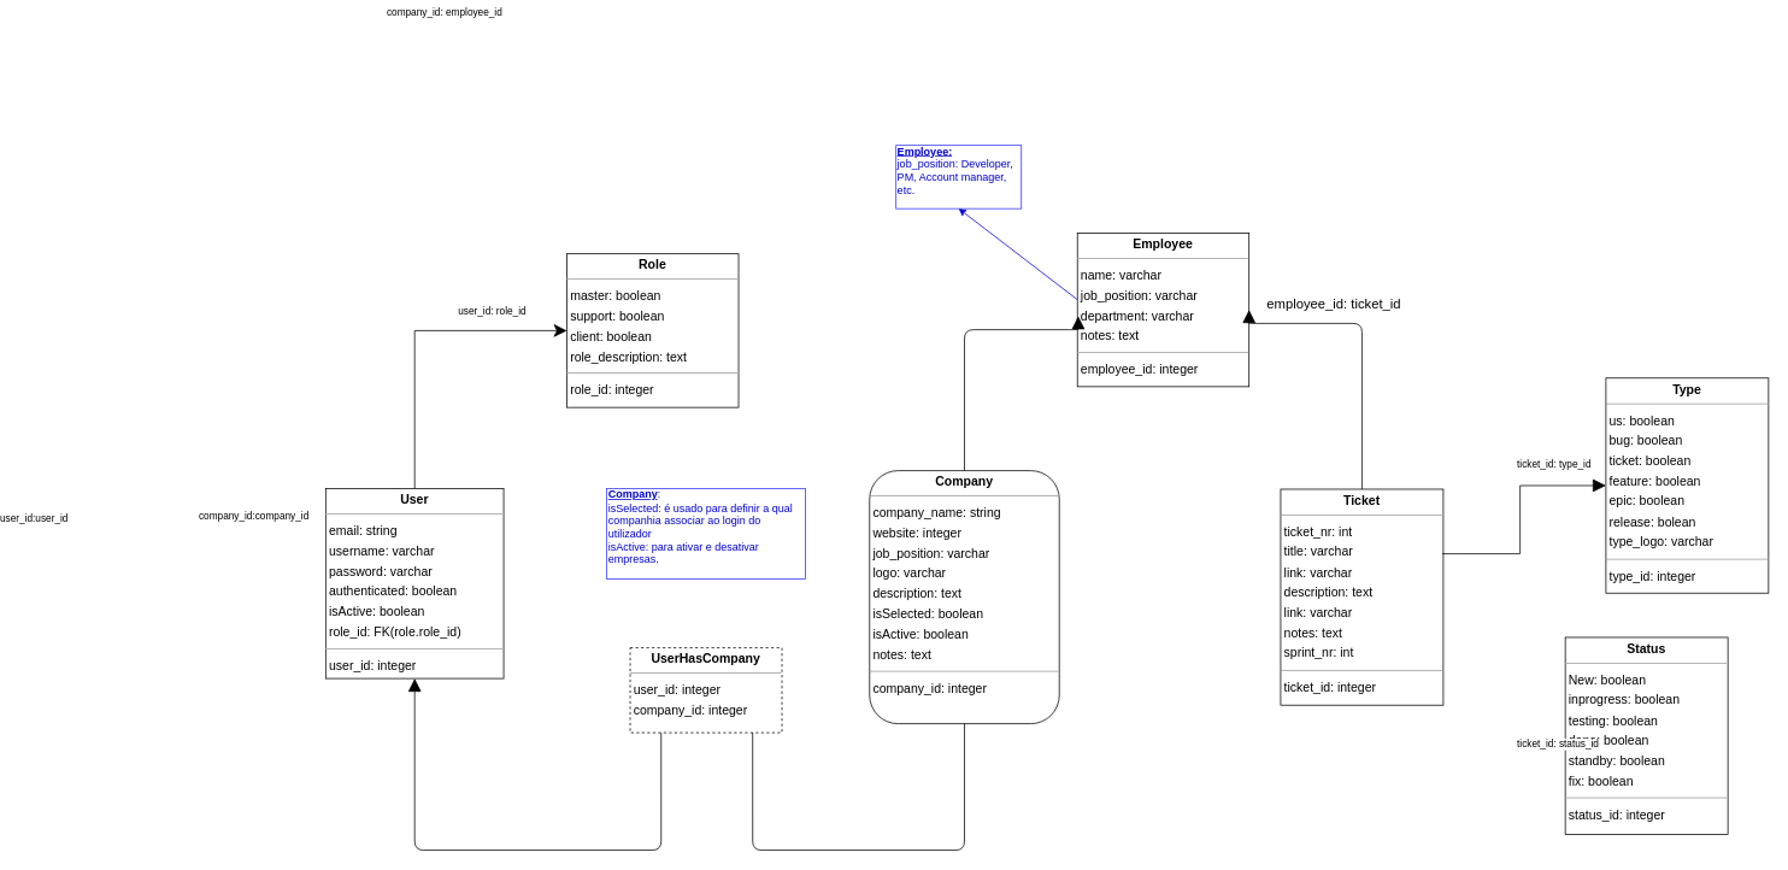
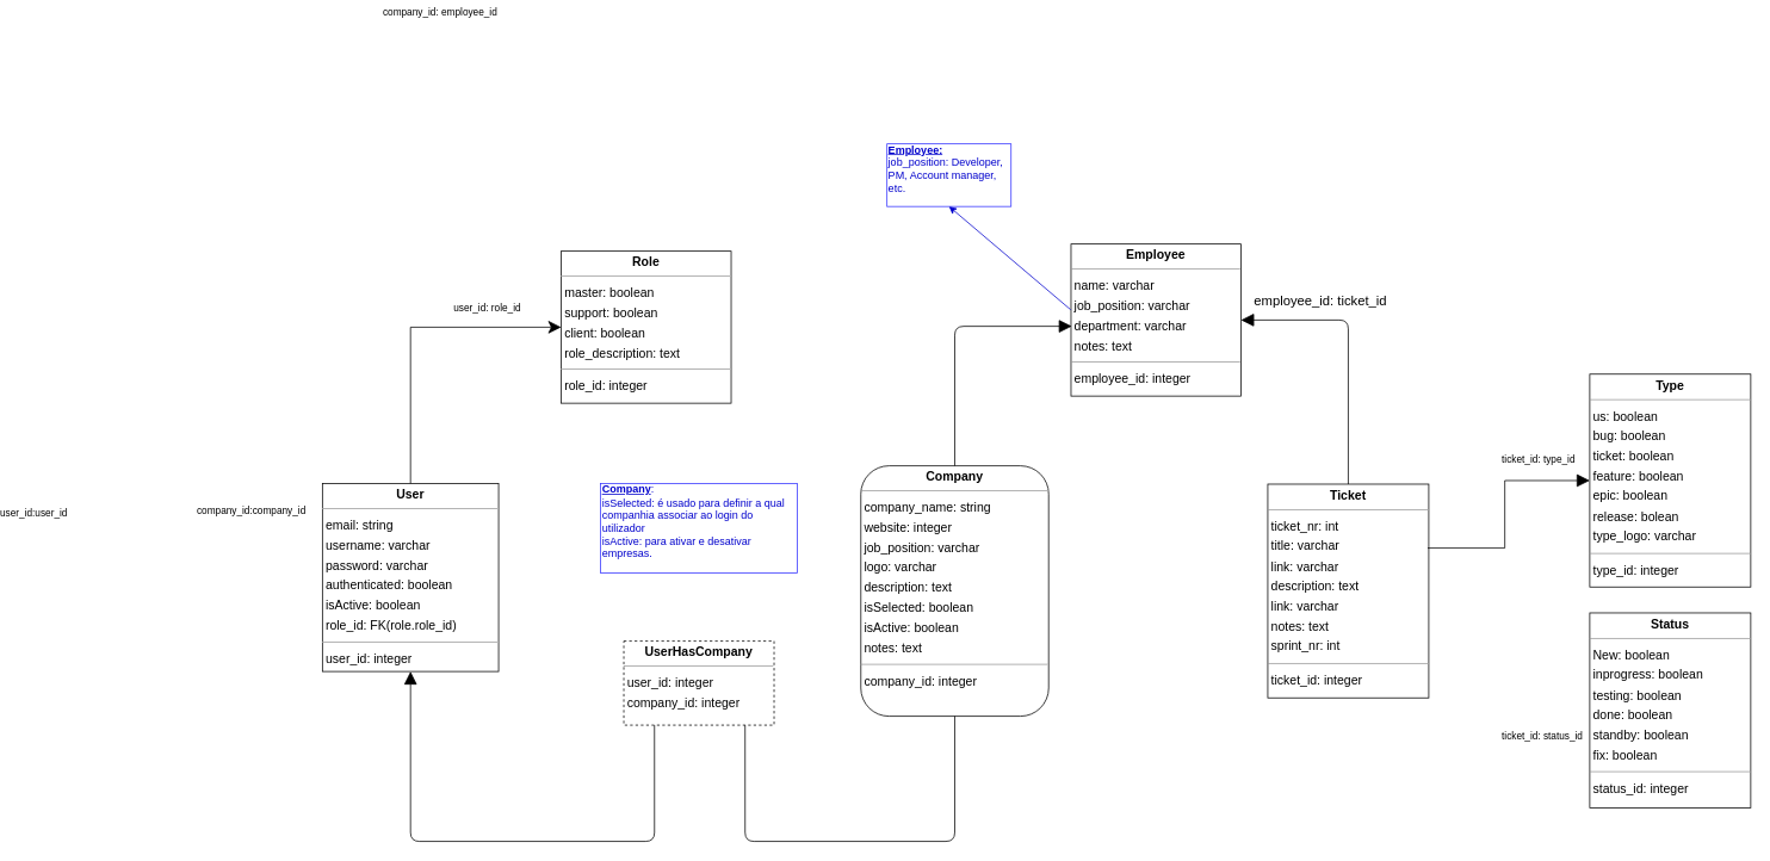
  <mxCell id="0" />
  <mxCell id="1" parent="0" />
  <mxCell id="2" style="edgeStyle=orthogonalEdgeStyle;rounded=0;orthogonalLoop=1;jettySize=auto;html=1;exitX=0.5;exitY=0;exitDx=0;exitDy=0;entryX=0;entryY=0.5;entryDx=0;entryDy=0;endSize=12;" parent="1" source="3" target="14" edge="1"><mxGeometry relative="1" as="geometry"><mxPoint x="237" y="50" as="targetPoint" /></mxGeometry></mxCell>
  <mxCell id="3" value="&lt;p style=&quot;margin:0px;margin-top:4px;text-align:center;&quot;&gt;&lt;b&gt;User&lt;/b&gt;&lt;/p&gt;&lt;hr size=&quot;1&quot;&gt;&lt;p style=&quot;margin:0 0 0 4px;line-height:1.6;&quot;&gt;email: string&lt;br&gt; username: varchar&lt;br&gt;password: varchar&lt;/p&gt;&lt;p style=&quot;margin:0 0 0 4px;line-height:1.6;&quot;&gt;&lt;font&gt;authenticated: boolean&lt;/font&gt;&lt;br&gt;isActive: boolean&lt;/p&gt;&lt;p style=&quot;margin:0 0 0 4px;line-height:1.6;&quot;&gt;role_id: FK(role.role_id)&lt;br&gt;&lt;/p&gt;&lt;hr size=&quot;1&quot;&gt;&lt;p style=&quot;margin:0 0 0 4px;line-height:1.6;&quot;&gt;user_id: integer&lt;/p&gt;" style="verticalAlign=top;align=left;overflow=fill;fontSize=14;fontFamily=Helvetica;html=1;rounded=0;shadow=0;comic=0;labelBackgroundColor=none;strokeWidth=1;fillColor=#FFFFFF;fontColor=#000000;" parent="1" vertex="1"><mxGeometry x="20" y="400" width="197" height="210" as="geometry" /></mxCell>
  <mxCell id="4" value="&lt;p style=&quot;margin:0px;margin-top:4px;text-align:center;&quot;&gt;&lt;b&gt;UserHasCompany&lt;/b&gt;&lt;/p&gt;&lt;hr size=&quot;1&quot;&gt;&lt;p style=&quot;margin:0 0 0 4px;line-height:1.6;&quot;&gt;user_id: integer&lt;br&gt;company_id: integer&lt;/p&gt;" style="verticalAlign=top;align=left;overflow=fill;fontSize=14;fontFamily=Helvetica;html=1;rounded=0;shadow=0;comic=0;labelBackgroundColor=none;strokeWidth=1;fillColor=#FFFFFF;dashed=1;" parent="1" vertex="1"><mxGeometry x="357" y="576" width="168" height="94" as="geometry" /></mxCell>
  <mxCell id="5" value="" style="html=1;rounded=1;edgeStyle=orthogonalEdgeStyle;dashed=0;startArrow=none;endArrow=block;endSize=12;strokeColor=#000000;exitX=0.204;exitY=1.000;exitDx=0;exitDy=0;entryX=0.500;entryY=1.000;entryDx=0;entryDy=0;fillColor=#FFFFFF;" parent="1" source="4" target="3" edge="1"><mxGeometry width="50" height="50" relative="1" as="geometry"><Array as="points"><mxPoint x="391" y="800" /><mxPoint x="119" y="800" /></Array></mxGeometry></mxCell>
  <mxCell id="6" value="user_id:user_id" style="edgeLabel;resizable=0;html=1;align=left;verticalAlign=top;strokeColor=default;fillColor=#FFFFFF;" parent="5" vertex="1" connectable="0"><mxGeometry x="-290" y="420" as="geometry"><mxPoint x="-52" as="offset" /></mxGeometry></mxCell>
  <mxCell id="7" value="" style="html=1;rounded=1;edgeStyle=orthogonalEdgeStyle;dashed=0;startArrow=none;endArrow=block;endSize=12;strokeColor=#000000;exitX=0.807;exitY=1.000;exitDx=0;exitDy=0;entryX=0.5;entryY=1;entryDx=0;entryDy=0;fillColor=#FFFFFF;" parent="1" source="4" target="10" edge="1"><mxGeometry width="50" height="50" relative="1" as="geometry"><Array as="points"><mxPoint x="493" y="800" /><mxPoint x="727" y="800" /><mxPoint x="727" y="560" /></Array><mxPoint x="733" y="710" as="targetPoint" /></mxGeometry></mxCell>
  <mxCell id="8" value="company_id:company_id" style="edgeLabel;resizable=0;html=1;align=left;verticalAlign=top;strokeColor=default;fillColor=#FFFFFF;" parent="7" vertex="1" connectable="0"><mxGeometry x="-138" y="422" as="geometry"><mxPoint x="16" y="-5" as="offset" /></mxGeometry></mxCell>
  <mxCell id="9" value="&lt;div&gt;&lt;b&gt;&lt;u&gt;Employee:&lt;/u&gt;&lt;/b&gt;&lt;/div&gt;&lt;div&gt;job_position: Developer, PM, Account manager, etc.&lt;/div&gt;&lt;div&gt;&lt;br&gt;&lt;/div&gt;" style="rounded=0;whiteSpace=wrap;html=1;align=left;fontColor=#0000CC;strokeColor=#3333FF;fillColor=#FFFFFF;" parent="1" vertex="1"><mxGeometry x="651.25" y="20" width="138.75" height="70" as="geometry" /></mxCell>
  <mxCell id="10" value="&lt;p style=&quot;margin:0px;margin-top:4px;text-align:center;&quot;&gt;&lt;b&gt;Company&lt;/b&gt;&lt;/p&gt;&lt;hr size=&quot;1&quot;&gt;&lt;p style=&quot;margin:0 0 0 4px;line-height:1.6;&quot;&gt;company_name: string&lt;/p&gt;&lt;p style=&quot;margin:0 0 0 4px;line-height:1.6;&quot;&gt;website: integer&lt;br&gt;job_position: varchar&lt;br&gt;logo: varchar&lt;/p&gt;&lt;p style=&quot;margin:0 0 0 4px;line-height:1.6;&quot;&gt;&lt;font&gt;description: text&lt;/font&gt;&lt;/p&gt;&lt;p style=&quot;margin:0 0 0 4px;line-height:1.6;&quot;&gt;&lt;font&gt;isSelected: boolean&lt;/font&gt;&lt;/p&gt;&lt;p style=&quot;margin:0 0 0 4px;line-height:1.6;&quot;&gt;&lt;font&gt;isActive: boolean&lt;/font&gt;&lt;/p&gt;&lt;p style=&quot;margin:0 0 0 4px;line-height:1.6;&quot;&gt;notes: text&lt;/p&gt;&lt;hr size=&quot;1&quot;&gt;&lt;p style=&quot;margin:0 0 0 4px;line-height:1.6;&quot;&gt;company_id: integer&lt;/p&gt;" style="verticalAlign=top;align=left;overflow=fill;fontSize=14;fontFamily=Helvetica;html=1;shadow=0;comic=0;labelBackgroundColor=none;strokeWidth=1;fillColor=#FFFFFF;fontColor=#000000;rounded=1;" parent="1" vertex="1"><mxGeometry x="622" y="380" width="210" height="280" as="geometry" /></mxCell>
  <mxCell id="11" value="&lt;div&gt;&lt;b&gt;&lt;u&gt;Company&lt;/u&gt;&lt;/b&gt;:&lt;/div&gt;&lt;div&gt;isSelected: é usado para definir a qual companhia associar ao login do utilizador&lt;/div&gt;isActive: para ativar e desativar empresas.&lt;div&gt;&lt;br&gt;&lt;/div&gt;" style="rounded=0;whiteSpace=wrap;html=1;align=left;fontColor=#0000CC;strokeColor=#3333FF;fillColor=#FFFFFF;" parent="1" vertex="1"><mxGeometry x="331" y="400" width="220" height="100" as="geometry" /></mxCell>
  <mxCell id="12" value="&lt;p style=&quot;margin:0px;margin-top:4px;text-align:center;&quot;&gt;&lt;b&gt;Ticket&lt;/b&gt;&lt;/p&gt;&lt;hr size=&quot;1&quot;&gt;&lt;p style=&quot;margin:0 0 0 4px;line-height:1.6;&quot;&gt;ticket_nr: int&lt;/p&gt;&lt;p style=&quot;margin:0 0 0 4px;line-height:1.6;&quot;&gt;title: varchar&lt;br&gt; link: varchar&lt;/p&gt;&lt;p style=&quot;margin:0 0 0 4px;line-height:1.6;&quot;&gt;&lt;span style=&quot;background-color: initial;&quot;&gt;description: text&lt;/span&gt;&lt;br&gt;&lt;/p&gt;&lt;p style=&quot;margin:0 0 0 4px;line-height:1.6;&quot;&gt;&lt;font&gt;link: varchar&lt;/font&gt;&lt;br&gt;&lt;/p&gt;&lt;p style=&quot;margin:0 0 0 4px;line-height:1.6;&quot;&gt;notes: text&lt;/p&gt;&lt;p style=&quot;margin:0 0 0 4px;line-height:1.6;&quot;&gt;sprint_nr: int&lt;/p&gt;&lt;hr size=&quot;1&quot;&gt;&lt;p style=&quot;margin:0 0 0 4px;line-height:1.6;&quot;&gt;ticket_id: integer&lt;/p&gt;" style="verticalAlign=top;align=left;overflow=fill;fontSize=14;fontFamily=Helvetica;html=1;rounded=0;shadow=0;comic=0;labelBackgroundColor=none;strokeWidth=1;fillColor=#FFFFFF;fontColor=#000000;" parent="1" vertex="1"><mxGeometry x="1077" y="400.5" width="180" height="239" as="geometry" /></mxCell>
  <mxCell id="13" style="edgeStyle=orthogonalEdgeStyle;rounded=0;orthogonalLoop=1;jettySize=auto;html=1;exitX=0.993;exitY=0.299;exitDx=0;exitDy=0;endSize=12;endArrow=block;endFill=1;exitPerimeter=0;entryX=0;entryY=0.5;entryDx=0;entryDy=0;" parent="1" source="12" target="17" edge="1"><mxGeometry relative="1" as="geometry"><mxPoint x="1537" y="377" as="targetPoint" /></mxGeometry></mxCell>
  <mxCell id="14" value="&lt;p style=&quot;margin:0px;margin-top:4px;text-align:center;&quot;&gt;&lt;b&gt;Role&lt;/b&gt;&lt;/p&gt;&lt;hr size=&quot;1&quot;&gt;&lt;p style=&quot;margin:0 0 0 4px;line-height:1.6;&quot;&gt;master: boolean&lt;/p&gt;&lt;p style=&quot;margin:0 0 0 4px;line-height:1.6;&quot;&gt;support: boolean&lt;br&gt; client: boolean&lt;br&gt;role_description: text&lt;/p&gt;&lt;hr size=&quot;1&quot;&gt;&lt;p style=&quot;margin:0 0 0 4px;line-height:1.6;&quot;&gt;role_id: integer&lt;/p&gt;" style="verticalAlign=top;align=left;overflow=fill;fontSize=14;fontFamily=Helvetica;html=1;rounded=0;shadow=0;comic=0;labelBackgroundColor=none;strokeWidth=1;fillColor=#FFFFFF;fontColor=#000000;" parent="1" vertex="1"><mxGeometry x="287" y="140" width="190" height="170" as="geometry" /></mxCell>
  <mxCell id="15" value="user_id: role_id" style="edgeLabel;resizable=0;html=1;align=left;verticalAlign=top;strokeColor=default;fillColor=#FFFFFF;" parent="1" vertex="1" connectable="0"><mxGeometry x="217" y="190" as="geometry"><mxPoint x="-52" as="offset" /></mxGeometry></mxCell>
  <mxCell id="16" value="ticket_id: type_id" style="edgeLabel;resizable=0;html=1;align=left;verticalAlign=top;strokeColor=default;fillColor=#FFFFFF;" parent="1" vertex="1" connectable="0"><mxGeometry x="1337" y="360" as="geometry" /></mxCell>
  <mxCell id="17" value="&lt;p style=&quot;margin:0px;margin-top:4px;text-align:center;&quot;&gt;&lt;b&gt;Type&lt;/b&gt;&lt;/p&gt;&lt;hr size=&quot;1&quot;&gt;&lt;p style=&quot;margin:0 0 0 4px;line-height:1.6;&quot;&gt;us: boolean&lt;/p&gt;&lt;p style=&quot;margin:0 0 0 4px;line-height:1.6;&quot;&gt;bug: boolean&lt;br&gt; ticket: boolean&lt;/p&gt;&lt;p style=&quot;margin:0 0 0 4px;line-height:1.6;&quot;&gt;&lt;span style=&quot;background-color: initial;&quot;&gt;feature: boolean&lt;/span&gt;&lt;br&gt;&lt;/p&gt;&lt;p style=&quot;margin:0 0 0 4px;line-height:1.6;&quot;&gt;&lt;font&gt;epic: boolean&lt;/font&gt;&lt;br&gt;&lt;/p&gt;&lt;p style=&quot;margin:0 0 0 4px;line-height:1.6;&quot;&gt;release: bolean&lt;/p&gt;&lt;p style=&quot;margin:0 0 0 4px;line-height:1.6;&quot;&gt;type_logo: varchar&lt;/p&gt;&lt;hr size=&quot;1&quot;&gt;&lt;p style=&quot;margin:0 0 0 4px;line-height:1.6;&quot;&gt;type_id: integer&lt;/p&gt;" style="verticalAlign=top;align=left;overflow=fill;fontSize=14;fontFamily=Helvetica;html=1;rounded=0;shadow=0;comic=0;labelBackgroundColor=none;strokeWidth=1;fillColor=#FFFFFF;fontColor=#000000;" parent="1" vertex="1"><mxGeometry x="1437" y="277.5" width="180" height="238" as="geometry" /></mxCell>
- <mxCell id="18" value="&lt;p style=&quot;margin:0px;margin-top:4px;text-align:center;&quot;&gt;&lt;b&gt;Status&lt;/b&gt;&lt;/p&gt;&lt;hr size=&quot;1&quot;&gt;&lt;p style=&quot;margin: 0px 0px 0px 4px; line-height: 1.6;&quot;&gt;New: boolean&lt;/p&gt;&lt;p style=&quot;margin: 0px 0px 0px 4px; line-height: 1.6;&quot;&gt;inprogress: boolean&lt;br&gt;testing: boolean&lt;/p&gt;&lt;p style=&quot;margin: 0px 0px 0px 4px; line-height: 1.6;&quot;&gt;&lt;span style=&quot;background-color: initial;&quot;&gt;done: boolean&lt;/span&gt;&lt;br&gt;&lt;/p&gt;&lt;p style=&quot;margin: 0px 0px 0px 4px; line-height: 1.6;&quot;&gt;standby: boolean&lt;/p&gt;&lt;p style=&quot;margin: 0px 0px 0px 4px; line-height: 1.6;&quot;&gt;fix: boolean&lt;/p&gt;&lt;hr size=&quot;1&quot;&gt;&lt;p style=&quot;margin:0 0 0 4px;line-height:1.6;&quot;&gt;status_id: integer&lt;/p&gt;" style="verticalAlign=top;align=left;overflow=fill;fontSize=14;fontFamily=Helvetica;html=1;rounded=0;shadow=0;comic=0;labelBackgroundColor=none;strokeWidth=1;fillColor=#FFFFFF;fontColor=#000000;" parent="1" vertex="1"><mxGeometry x="1392" y="564.5" width="180" height="218" as="geometry" /></mxCell>
+ <mxCell id="18" value="&lt;p style=&quot;margin:0px;margin-top:4px;text-align:center;&quot;&gt;&lt;b&gt;Status&lt;/b&gt;&lt;/p&gt;&lt;hr size=&quot;1&quot;&gt;&lt;p style=&quot;margin: 0px 0px 0px 4px; line-height: 1.6;&quot;&gt;New: boolean&lt;/p&gt;&lt;p style=&quot;margin: 0px 0px 0px 4px; line-height: 1.6;&quot;&gt;inprogress: boolean&lt;br&gt;testing: boolean&lt;/p&gt;&lt;p style=&quot;margin: 0px 0px 0px 4px; line-height: 1.6;&quot;&gt;&lt;span style=&quot;background-color: initial;&quot;&gt;done: boolean&lt;/span&gt;&lt;br&gt;&lt;/p&gt;&lt;p style=&quot;margin: 0px 0px 0px 4px; line-height: 1.6;&quot;&gt;standby: boolean&lt;/p&gt;&lt;p style=&quot;margin: 0px 0px 0px 4px; line-height: 1.6;&quot;&gt;fix: boolean&lt;/p&gt;&lt;hr size=&quot;1&quot;&gt;&lt;p style=&quot;margin:0 0 0 4px;line-height:1.6;&quot;&gt;status_id: integer&lt;/p&gt;" style="verticalAlign=top;align=left;overflow=fill;fontSize=14;fontFamily=Helvetica;html=1;rounded=0;shadow=0;comic=0;labelBackgroundColor=none;strokeWidth=1;fillColor=#FFFFFF;fontColor=#000000;" parent="1" vertex="1"><mxGeometry x="1437" y="544.5" width="180" height="218" as="geometry" /></mxCell>
  <mxCell id="19" value="" style="edgeLabel;resizable=0;html=1;align=left;verticalAlign=top;strokeColor=default;fillColor=#FFFFFF;" parent="1" vertex="1" connectable="0"><mxGeometry x="1307" y="623.5" as="geometry" /></mxCell>
  <mxCell id="20" value="ticket_id: status_id" style="edgeLabel;resizable=0;html=1;align=left;verticalAlign=top;strokeColor=default;fillColor=#FFFFFF;" parent="1" vertex="1" connectable="0"><mxGeometry x="1337" y="670" as="geometry" /></mxCell>
- <mxCell id="21" value="&lt;p style=&quot;margin:0px;margin-top:4px;text-align:center;&quot;&gt;&lt;b&gt;Employee&lt;/b&gt;&lt;/p&gt;&lt;hr size=&quot;1&quot;&gt;&lt;p style=&quot;margin:0 0 0 4px;line-height:1.6;&quot;&gt;name: varchar&lt;/p&gt;&lt;p style=&quot;margin:0 0 0 4px;line-height:1.6;&quot;&gt;job_position: varchar&lt;br&gt; department: varchar&lt;br&gt;notes: text&lt;/p&gt;&lt;hr size=&quot;1&quot;&gt;&lt;p style=&quot;margin:0 0 0 4px;line-height:1.6;&quot;&gt;employee_id: integer&lt;/p&gt;" style="verticalAlign=top;align=left;overflow=fill;fontSize=14;fontFamily=Helvetica;html=1;rounded=0;shadow=0;comic=0;labelBackgroundColor=none;strokeWidth=1;fillColor=#FFFFFF;fontColor=#000000;" parent="1" vertex="1"><mxGeometry x="852" y="117" width="190" height="170" as="geometry" /></mxCell>
+ <mxCell id="21" value="&lt;p style=&quot;margin:0px;margin-top:4px;text-align:center;&quot;&gt;&lt;b&gt;Employee&lt;/b&gt;&lt;/p&gt;&lt;hr size=&quot;1&quot;&gt;&lt;p style=&quot;margin:0 0 0 4px;line-height:1.6;&quot;&gt;name: varchar&lt;/p&gt;&lt;p style=&quot;margin:0 0 0 4px;line-height:1.6;&quot;&gt;job_position: varchar&lt;br&gt; department: varchar&lt;br&gt;notes: text&lt;/p&gt;&lt;hr size=&quot;1&quot;&gt;&lt;p style=&quot;margin:0 0 0 4px;line-height:1.6;&quot;&gt;employee_id: integer&lt;/p&gt;" style="verticalAlign=top;align=left;overflow=fill;fontSize=14;fontFamily=Helvetica;html=1;rounded=0;shadow=0;comic=0;labelBackgroundColor=none;strokeWidth=1;fillColor=#FFFFFF;fontColor=#000000;" parent="1" vertex="1"><mxGeometry x="857" y="132" width="190" height="170" as="geometry" /></mxCell>
  <mxCell id="22" value="" style="html=1;rounded=1;edgeStyle=orthogonalEdgeStyle;dashed=0;startArrow=none;endArrow=block;endSize=12;strokeColor=#000000;exitX=0.5;exitY=0;exitDx=0;exitDy=0;fillColor=#FFFFFF;entryX=0.005;entryY=0.541;entryDx=0;entryDy=0;entryPerimeter=0;" parent="1" source="10" target="21" edge="1"><mxGeometry width="50" height="50" relative="1" as="geometry"><Array as="points"><mxPoint x="727" y="224" /></Array><mxPoint x="787" y="130" as="targetPoint" /><mxPoint x="1026" y="680" as="sourcePoint" /></mxGeometry></mxCell>
  <mxCell id="23" value="company_id: employee_id" style="edgeLabel;resizable=0;html=1;align=left;verticalAlign=top;strokeColor=default;fillColor=#FFFFFF;" parent="22" vertex="1" connectable="0"><mxGeometry x="172.5" y="-140" as="geometry"><mxPoint x="-87" as="offset" /></mxGeometry></mxCell>
  <mxCell id="24" value="" style="html=1;rounded=1;edgeStyle=orthogonalEdgeStyle;dashed=0;startArrow=none;endArrow=block;endSize=12;strokeColor=#000000;exitX=0.5;exitY=0;exitDx=0;exitDy=0;fillColor=#FFFFFF;entryX=1;entryY=0.5;entryDx=0;entryDy=0;" parent="1" source="12" target="21" edge="1"><mxGeometry width="50" height="50" relative="1" as="geometry"><Array as="points"><mxPoint x="1167" y="217" /></Array><mxPoint x="1297" y="264" as="targetPoint" /><mxPoint x="724" y="227" as="sourcePoint" /></mxGeometry></mxCell>
  <mxCell id="25" value="&lt;font style=&quot;font-size: 15px;&quot;&gt;employee_id: ticket_id&lt;/font&gt;" style="edgeLabel;resizable=0;html=1;align=left;verticalAlign=top;strokeColor=default;fillColor=#FFFFFF;fontSize=4;" parent="1" vertex="1" connectable="0"><mxGeometry x="1147" y="180" as="geometry"><mxPoint x="-87" as="offset" /></mxGeometry></mxCell>
  <mxCell id="26" value="" style="endArrow=classic;html=1;rounded=0;strokeColor=#0000CC;exitX=-0.002;exitY=0.432;exitDx=0;exitDy=0;exitPerimeter=0;entryX=0.5;entryY=1;entryDx=0;entryDy=0;" parent="1" source="21" target="9" edge="1"><mxGeometry width="50" height="50" relative="1" as="geometry"><mxPoint x="979" y="-40" as="sourcePoint" /><mxPoint x="937" y="20" as="targetPoint" /></mxGeometry></mxCell>
